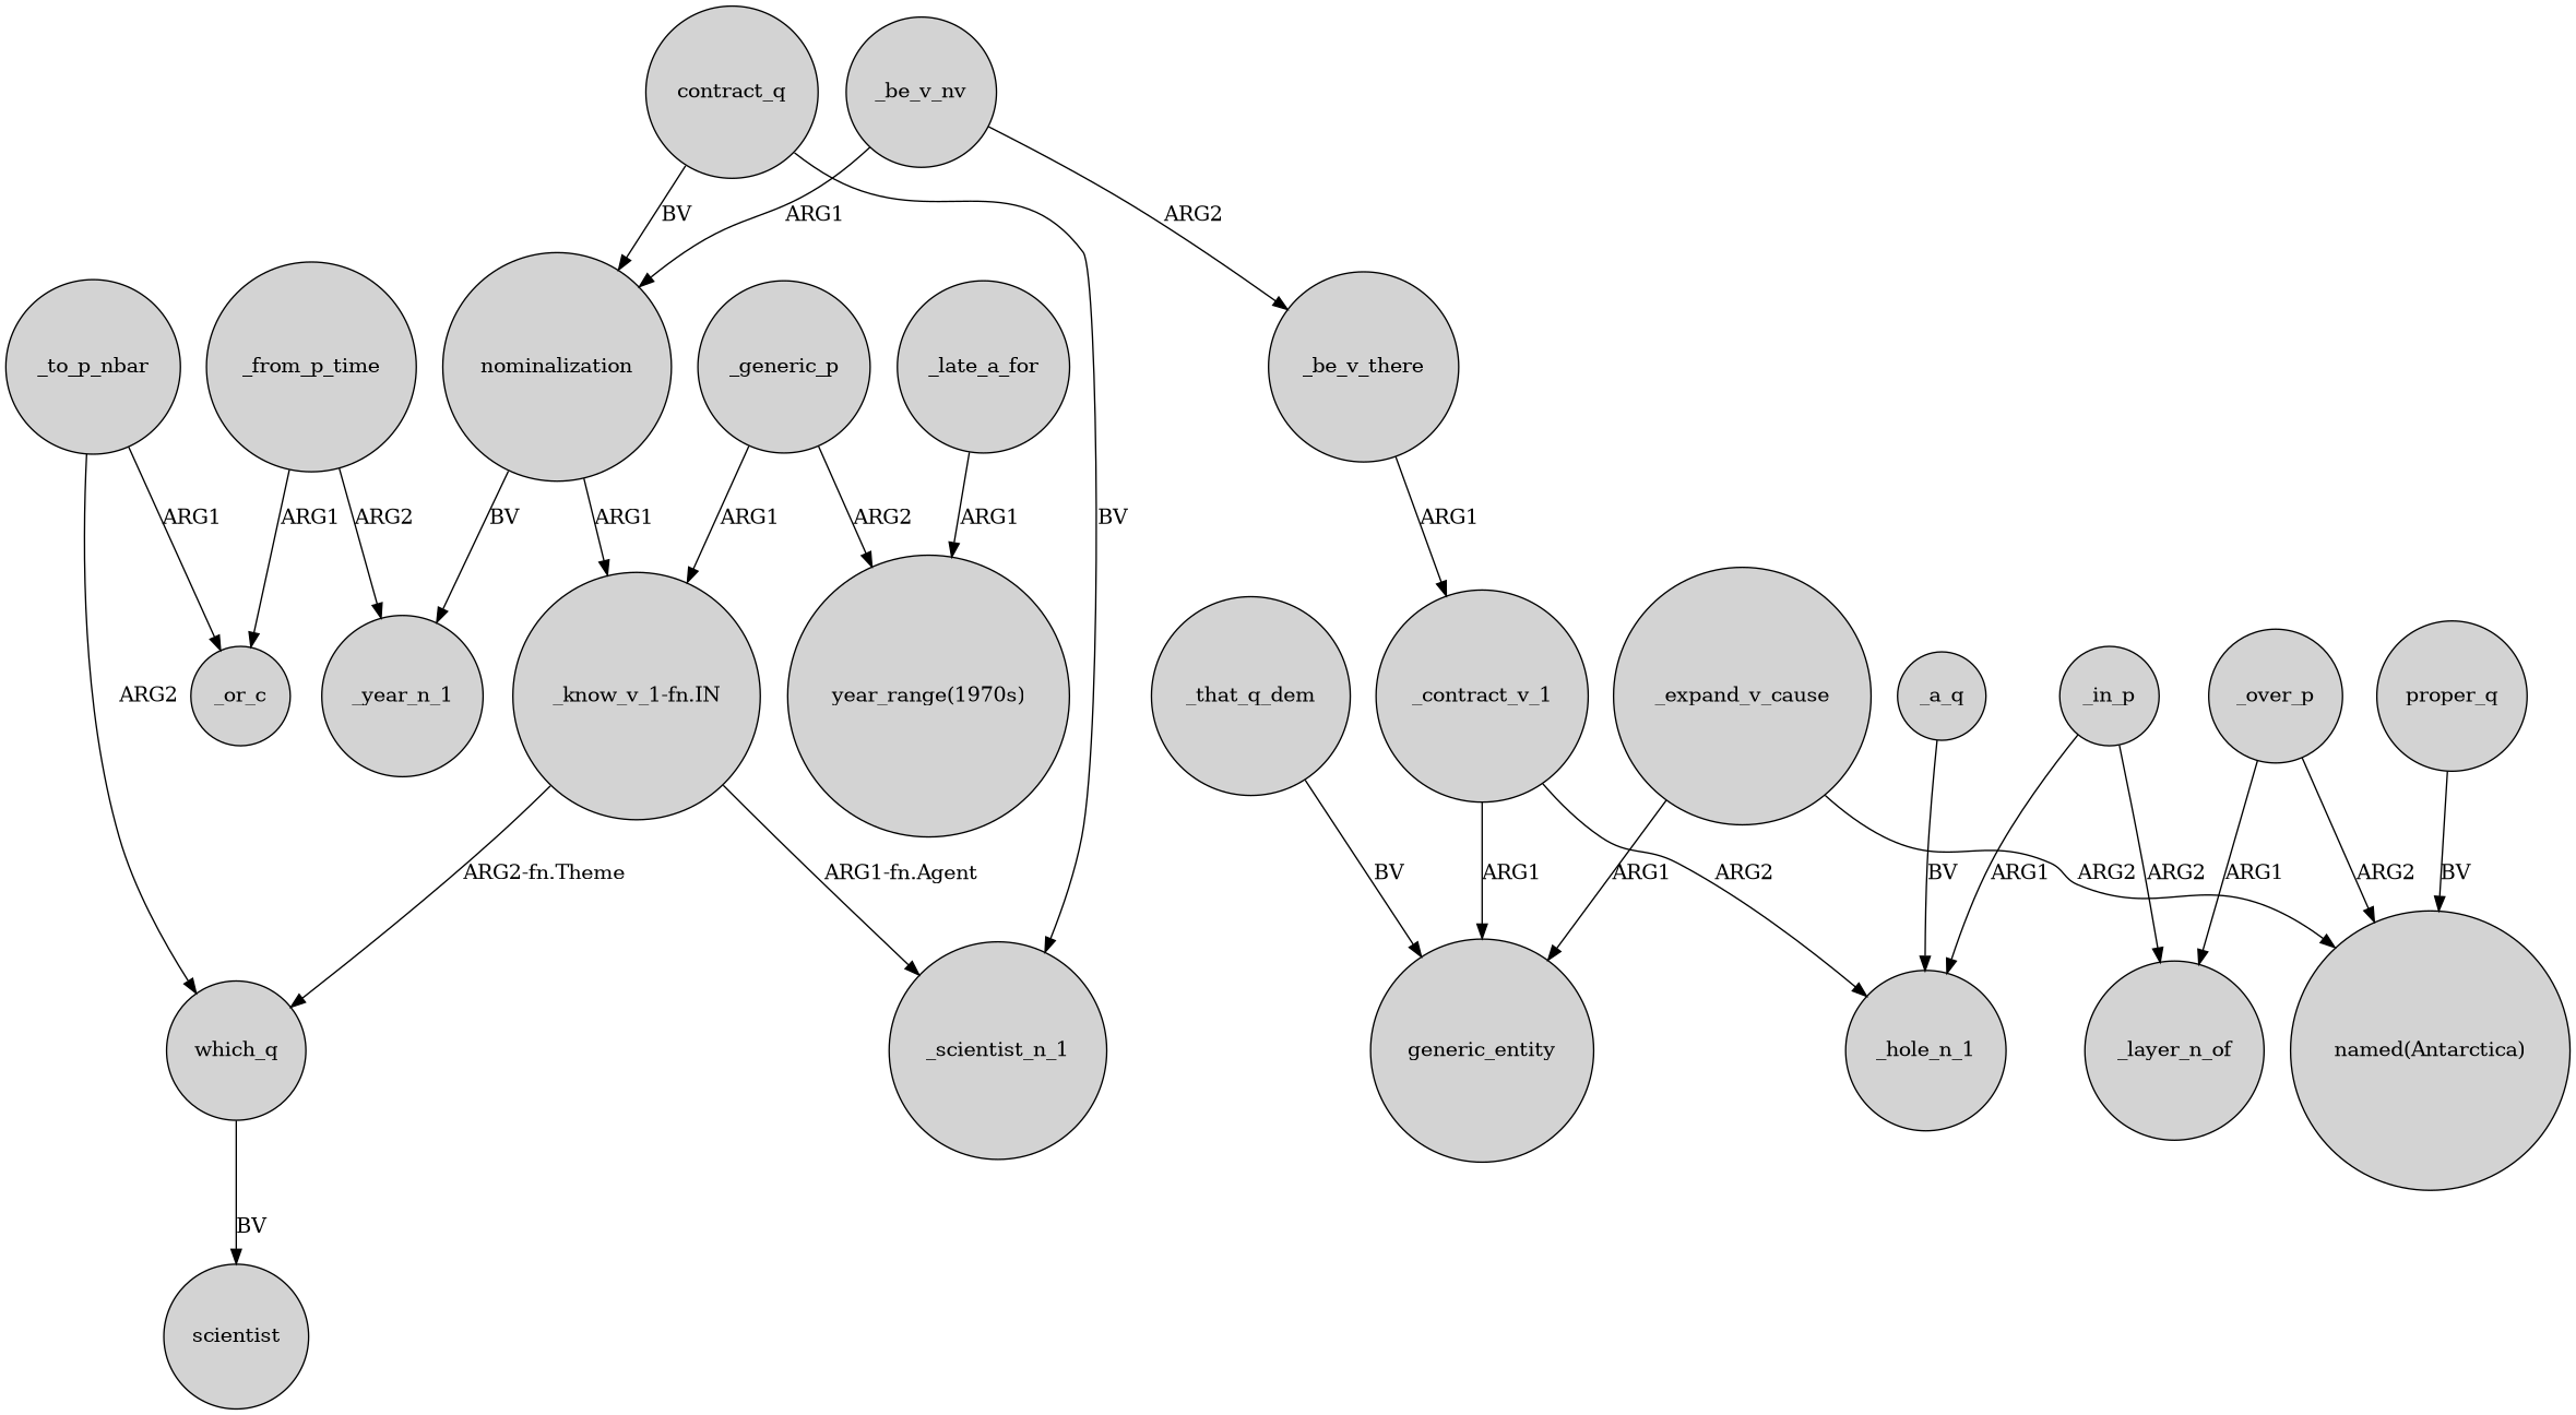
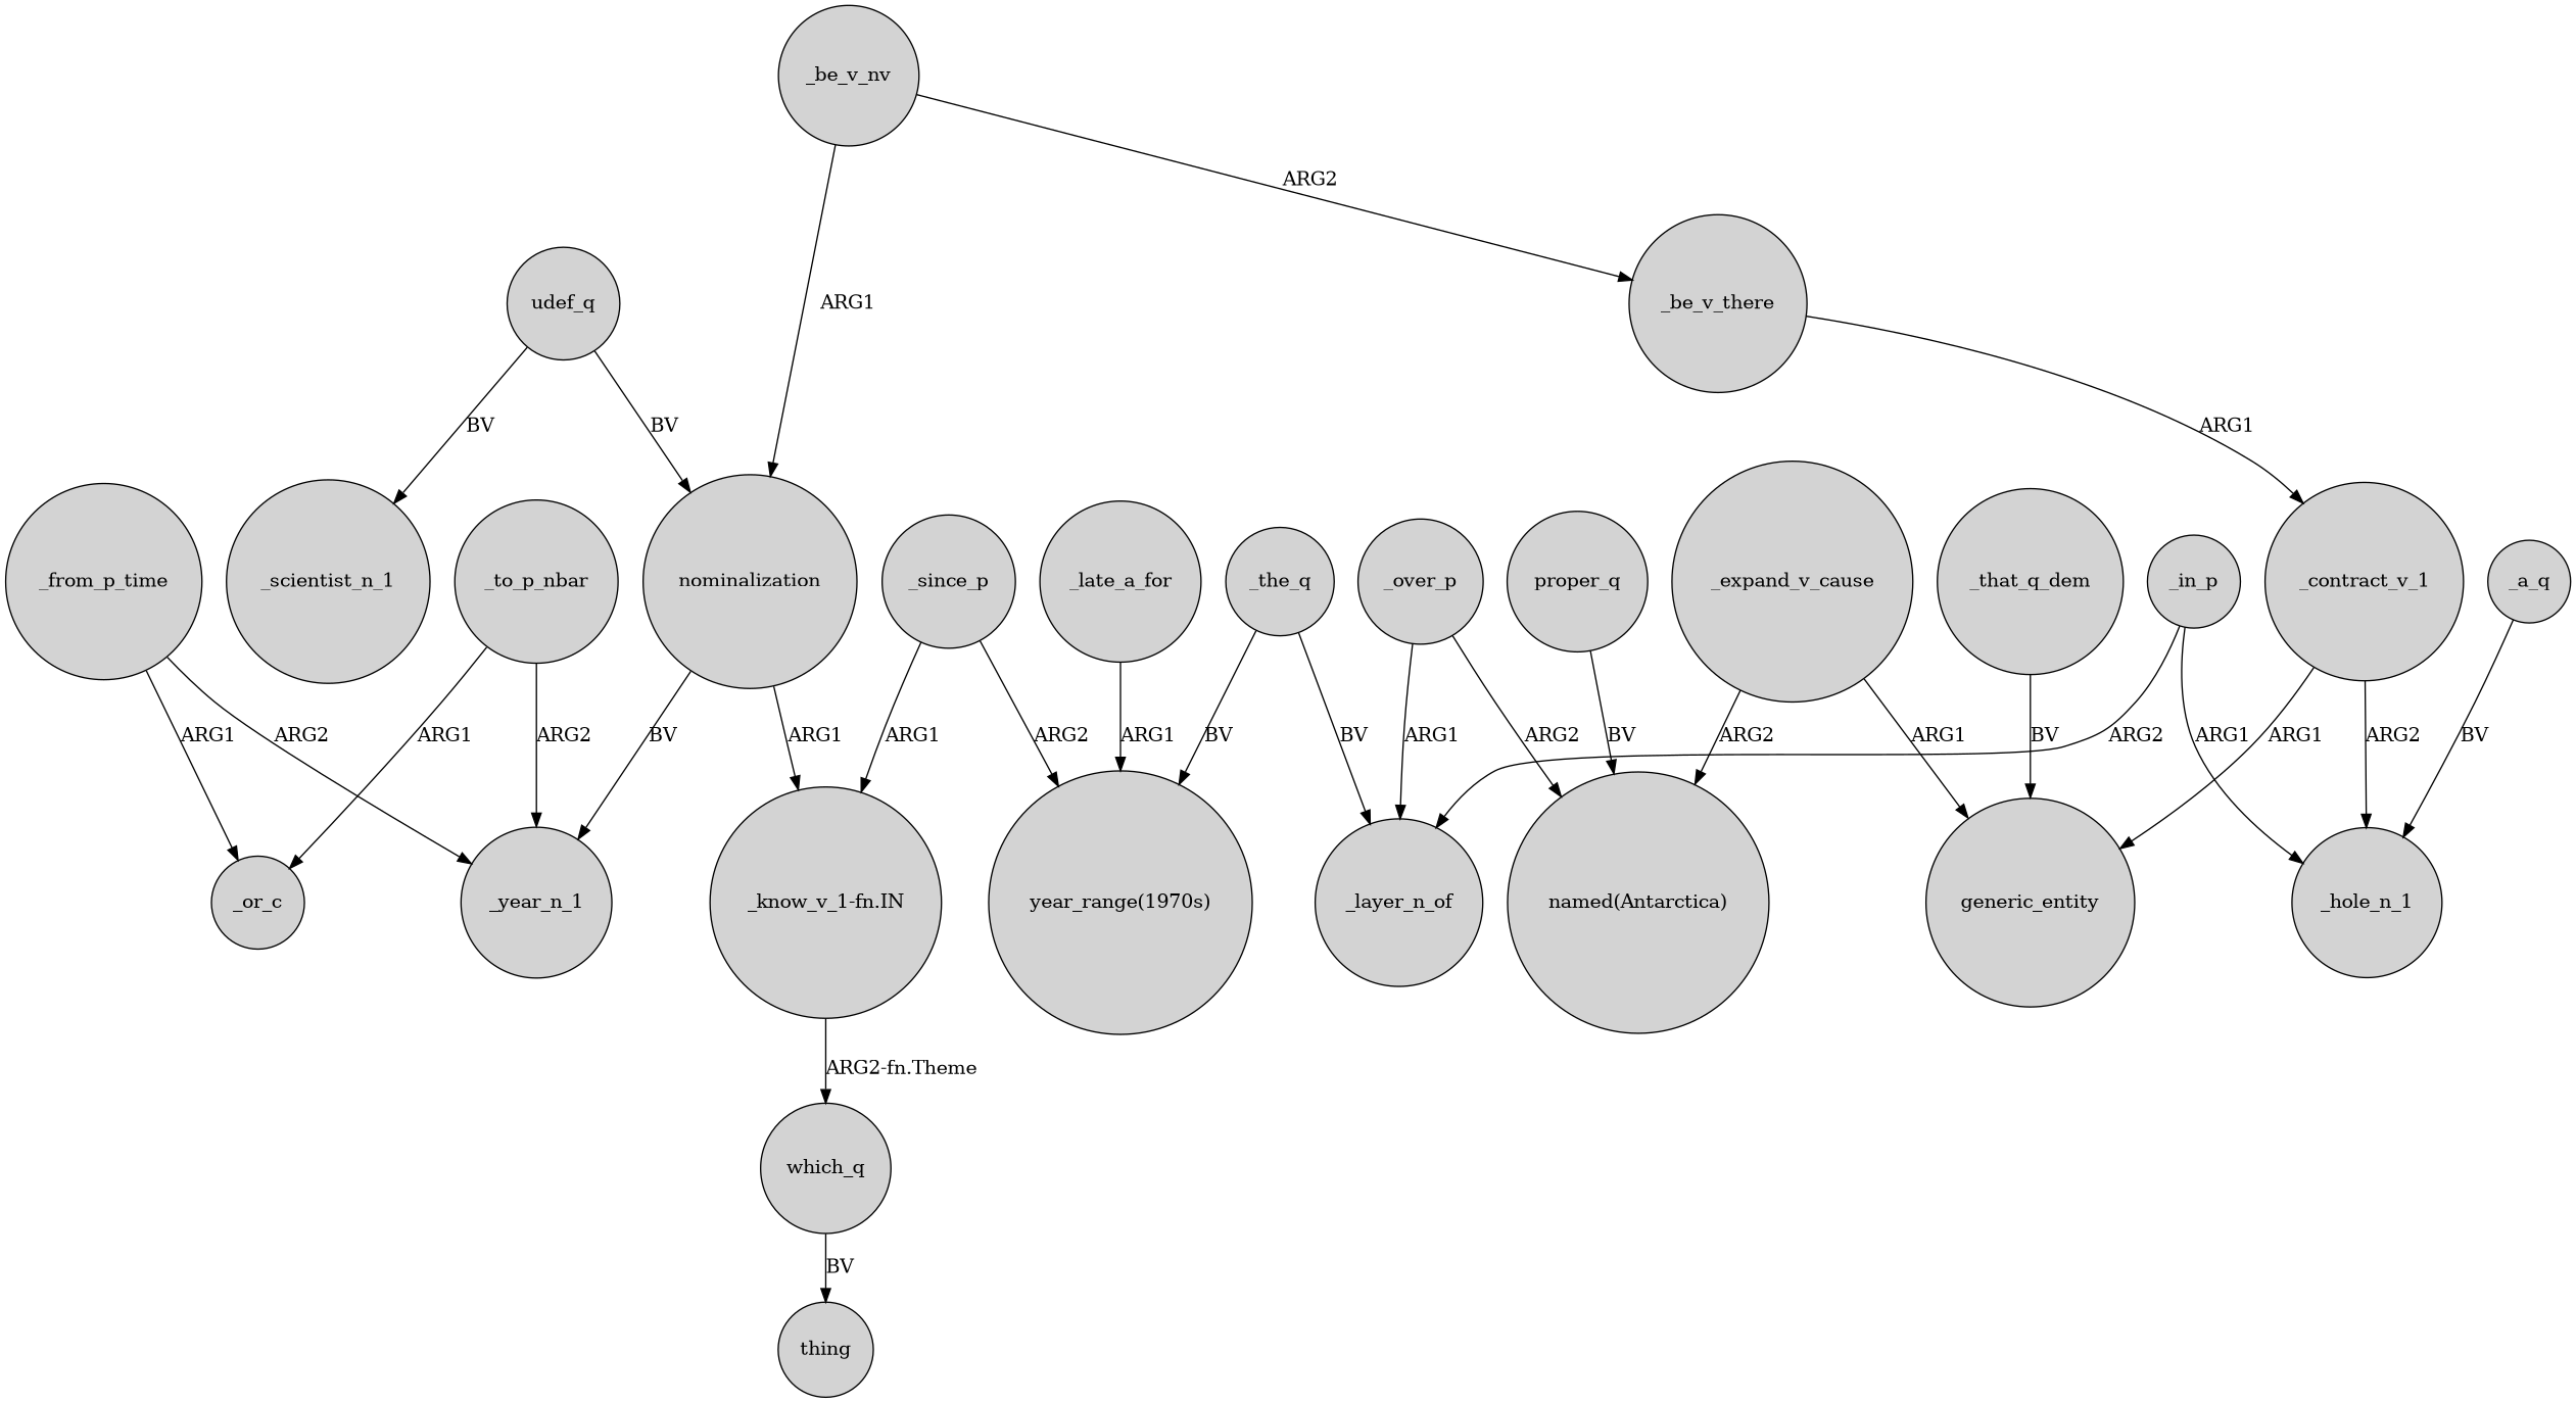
  digraph {
    node [shape=circle style=filled]
    _to_p_nbar
    _year_n_1
    _or_c
    _that_q_dem
    generic_entity
-   _since_p [label=_generic_p]
+   _since_p
    "_know_v_1-fn.IN"
    "year_range(1970s)"
    _scientist_n_1
    which_q
    _over_p
    _layer_n_of
    "named(Antarctica)"
    _expand_v_cause
    _be_v_nv
    _be_v_there
    nominalization
    _contract_v_1
    _late_a_for
+   _the_q
    _from_p_time
    _hole_n_1
    _in_p
-   udef_q [label=contract_q]
+   udef_q
    proper_q
    _a_q
-   thing [label=scientist]
-   _to_p_nbar -> which_q [label=ARG2]
+   thing
+   _to_p_nbar -> _year_n_1 [label=ARG2]
    _to_p_nbar -> _or_c [label=ARG1]
    _that_q_dem -> generic_entity [label=BV]
    _since_p -> "_know_v_1-fn.IN" [label=ARG1]
    _since_p -> "year_range(1970s)" [label=ARG2]
-   "_know_v_1-fn.IN" -> _scientist_n_1 [label="ARG1-fn.Agent"]
    "_know_v_1-fn.IN" -> which_q [label="ARG2-fn.Theme"]
    which_q -> thing [label=BV]
    _over_p -> _layer_n_of [label=ARG1]
    _over_p -> "named(Antarctica)" [label=ARG2]
    _expand_v_cause -> generic_entity [label=ARG1]
    _expand_v_cause -> "named(Antarctica)" [label=ARG2]
    _be_v_nv -> _be_v_there [label=ARG2]
    _be_v_nv -> nominalization [label=ARG1]
    _be_v_there -> _contract_v_1 [label=ARG1]
    nominalization -> _year_n_1 [label=BV]
    nominalization -> "_know_v_1-fn.IN" [label=ARG1]
    _contract_v_1 -> generic_entity [label=ARG1]
    _contract_v_1 -> _hole_n_1 [label=ARG2]
    _late_a_for -> "year_range(1970s)" [label=ARG1]
+   _the_q -> "year_range(1970s)" [label=BV]
+   _the_q -> _layer_n_of [label=BV]
    _from_p_time -> _year_n_1 [label=ARG2]
    _from_p_time -> _or_c [label=ARG1]
    _in_p -> _layer_n_of [label=ARG2]
    _in_p -> _hole_n_1 [label=ARG1]
    udef_q -> _scientist_n_1 [label=BV]
    udef_q -> nominalization [label=BV]
    proper_q -> "named(Antarctica)" [label=BV]
    _a_q -> _hole_n_1 [label=BV]
  }
